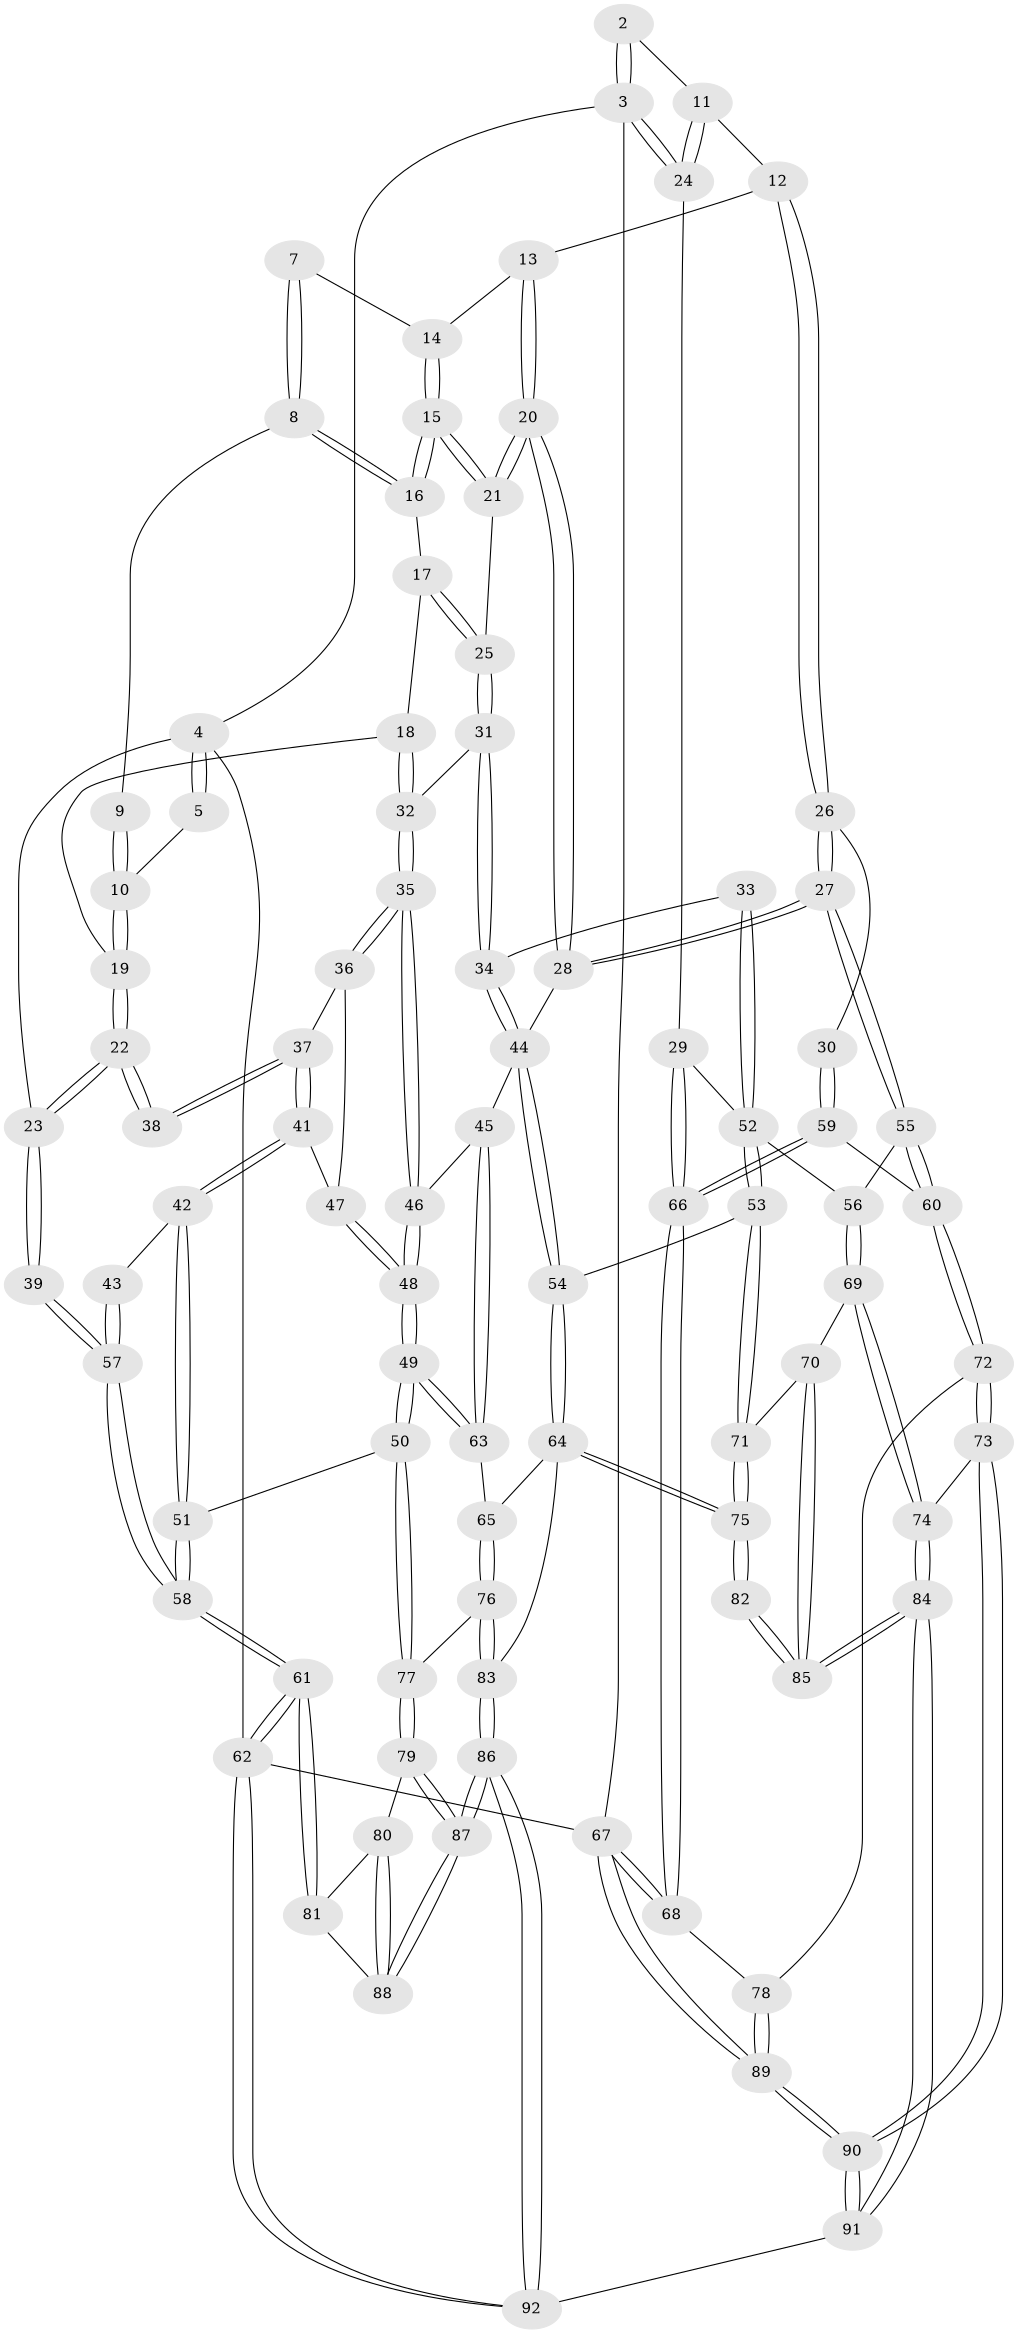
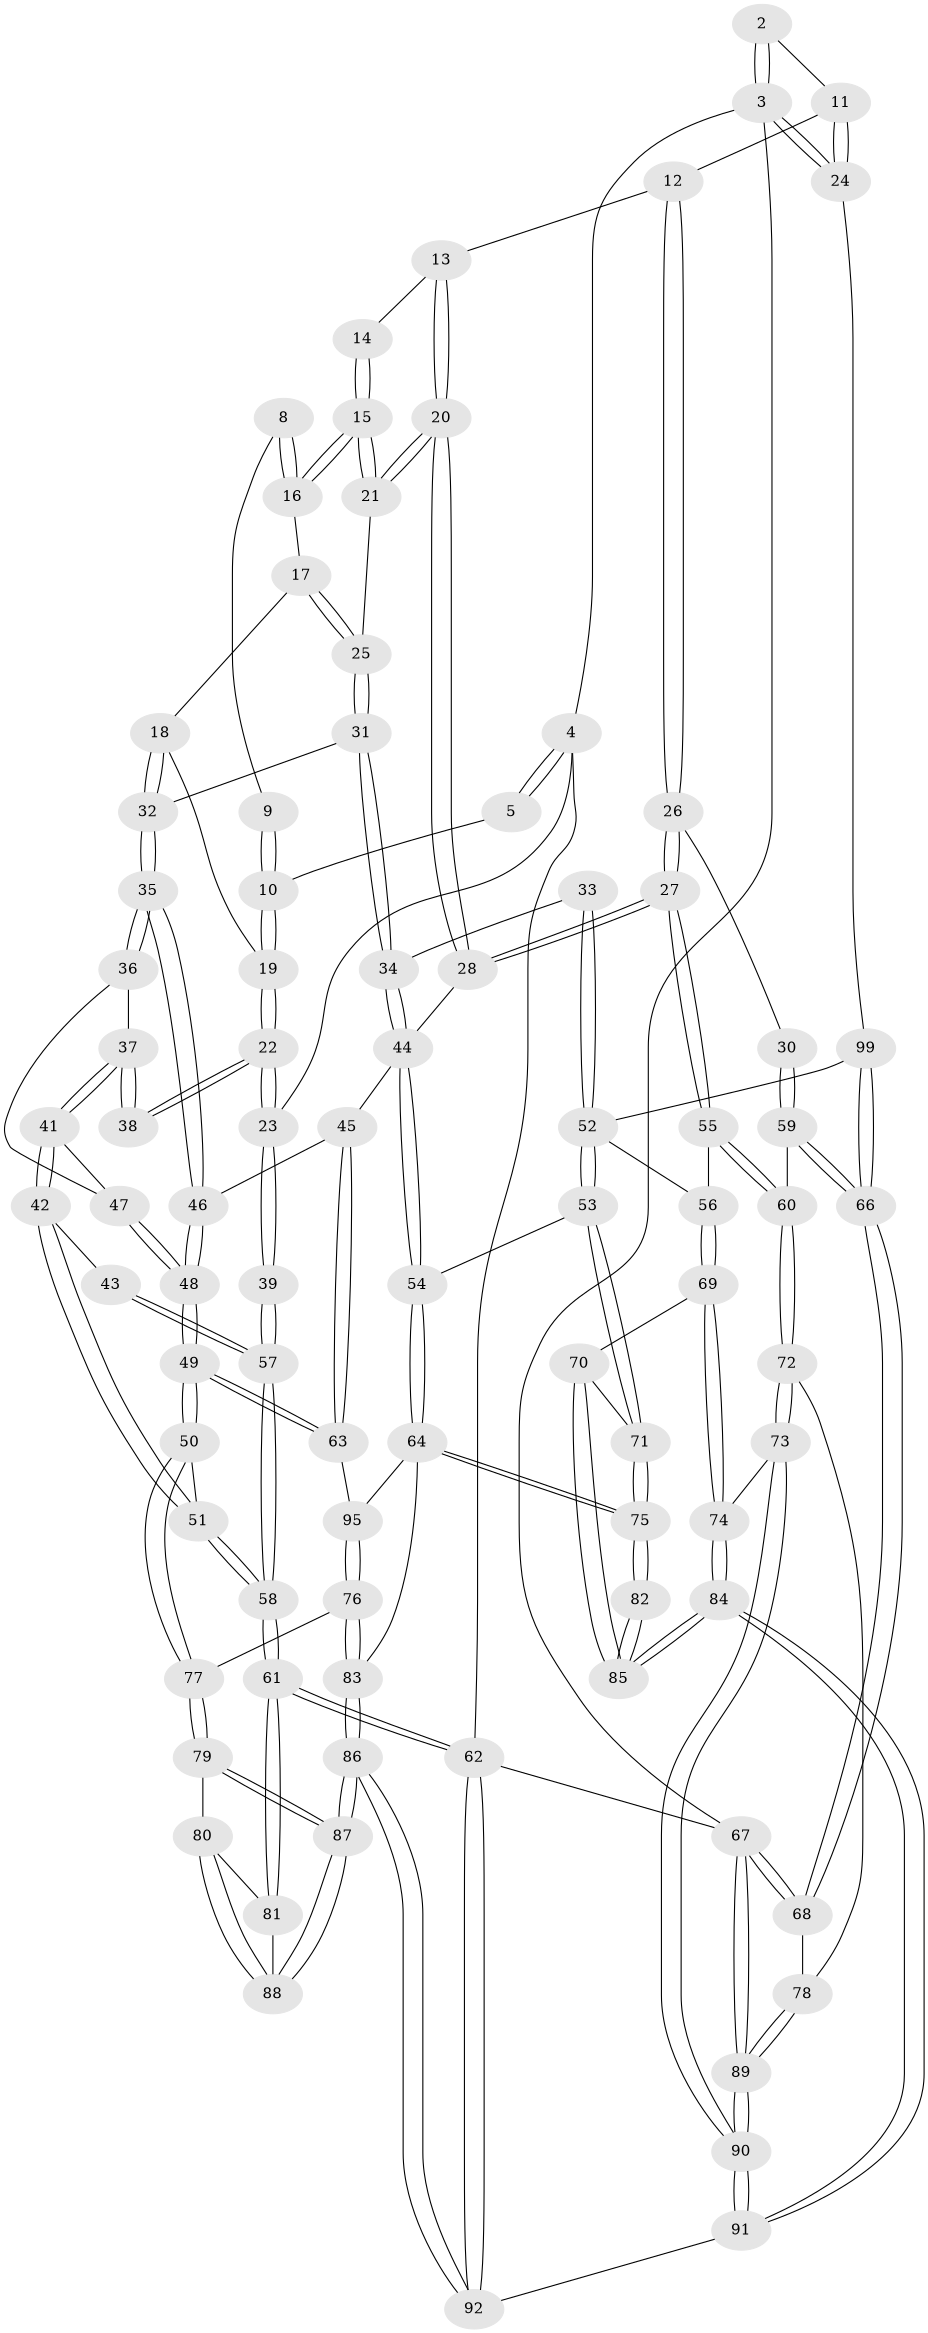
  graph {
    node [color=gray90 style=filled]
    2
    3
    11
-   7
    8
    14
    4
    24
    67
    12
    5
    23
    62
-   29
+   29 [label=99]
    68
    89
    10
    39
    92
    19
    9
    16
    15
    17
    22
    13
    26
    20
    27
    30
    21
    28
    25
    18
    32
    31
    35
    38
    44
    57
    66
    52
    34
    55
    59
    56
    60
    33
    36
    46
    53
    45
    54
    37
    47
    48
    41
    42
    58
    43
    51
    63
    64
-   65
+   65 [label=95]
    49
    50
    77
    79
    61
    71
    69
    75
    83
    72
    70
    74
    81
    78
    73
    88
    76
    82
    90
    85
    84
    91
    86
    80
    87
    2 -- 3
    2 -- 3
    2 -- 11
    3 -- 4
    3 -- 24
    3 -- 24
    3 -- 67
    11 -- 24
    11 -- 24
    11 -- 12
-   7 -- 8
-   7 -- 8
-   7 -- 14
    8 -- 9
    8 -- 16
    8 -- 16
    14 -- 15
    14 -- 15
    4 -- 5
    4 -- 5
    4 -- 23
    4 -- 62
    24 -- 29
    67 -- 68
    67 -- 68
    67 -- 89
    67 -- 89
    12 -- 13
    12 -- 26
    12 -- 26
    5 -- 10
    23 -- 39
    23 -- 39
    62 -- 67
    62 -- 92
    62 -- 92
    29 -- 66
    29 -- 66
    29 -- 52
    68 -- 78
    89 -- 90
    89 -- 90
    10 -- 19
    10 -- 19
    39 -- 57
    39 -- 57
    19 -- 22
    19 -- 22
    9 -- 10
    9 -- 10
    16 -- 17
    15 -- 16
    15 -- 16
    15 -- 21
    15 -- 21
    17 -- 25
    17 -- 25
    17 -- 18
    22 -- 23
    22 -- 23
    22 -- 38
    22 -- 38
    13 -- 14
    13 -- 20
    13 -- 20
    26 -- 27
    26 -- 27
    26 -- 30
    20 -- 21
    20 -- 21
    20 -- 28
    20 -- 28
    27 -- 28
    27 -- 28
    27 -- 55
    27 -- 55
    30 -- 59
    30 -- 59
    21 -- 25
    28 -- 44
    25 -- 31
    25 -- 31
    18 -- 19
    18 -- 32
    18 -- 32
    32 -- 35
    32 -- 35
    31 -- 32
    31 -- 34
    31 -- 34
    35 -- 36
    35 -- 36
    35 -- 46
    35 -- 46
    44 -- 45
    44 -- 54
    44 -- 54
    57 -- 58
    57 -- 58
    66 -- 68
    66 -- 68
    52 -- 56
    52 -- 53
    52 -- 53
    34 -- 44
    34 -- 44
    55 -- 56
    55 -- 60
    55 -- 60
    59 -- 66
    59 -- 66
    59 -- 60
    56 -- 69
    56 -- 69
    60 -- 72
    60 -- 72
    33 -- 52
    33 -- 52
    33 -- 34
    36 -- 37
    36 -- 47
    46 -- 48
    46 -- 48
    53 -- 54
    53 -- 71
    53 -- 71
    45 -- 46
    45 -- 63
    45 -- 63
    54 -- 64
    54 -- 64
    37 -- 38
    37 -- 38
    37 -- 41
    37 -- 41
    47 -- 48
    47 -- 48
    48 -- 49
    48 -- 49
    41 -- 47
    41 -- 42
    41 -- 42
    42 -- 43
    42 -- 51
    42 -- 51
    58 -- 61
    58 -- 61
    43 -- 57
    43 -- 57
    51 -- 58
    51 -- 58
    63 -- 65
    64 -- 65
    64 -- 75
    64 -- 75
    64 -- 83
    65 -- 76
    65 -- 76
    49 -- 63
    49 -- 63
    49 -- 50
    49 -- 50
    50 -- 51
    50 -- 77
    50 -- 77
    77 -- 79
    77 -- 79
    79 -- 80
    79 -- 87
    79 -- 87
    61 -- 62
    61 -- 62
    61 -- 81
    61 -- 81
    71 -- 75
    71 -- 75
    69 -- 70
    69 -- 74
    69 -- 74
    75 -- 82
    75 -- 82
    83 -- 86
    83 -- 86
    72 -- 78
    72 -- 73
    72 -- 73
    70 -- 71
    70 -- 85
    70 -- 85
    74 -- 84
    74 -- 84
    81 -- 88
    78 -- 89
    78 -- 89
    73 -- 74
    73 -- 90
    73 -- 90
    76 -- 77
    76 -- 83
    76 -- 83
    82 -- 85
    82 -- 85
    90 -- 91
    90 -- 91
    84 -- 85
    84 -- 85
    84 -- 91
    84 -- 91
    91 -- 92
    86 -- 92
    86 -- 92
    86 -- 87
    86 -- 87
    80 -- 81
    80 -- 88
    80 -- 88
    87 -- 88
    87 -- 88
  }
